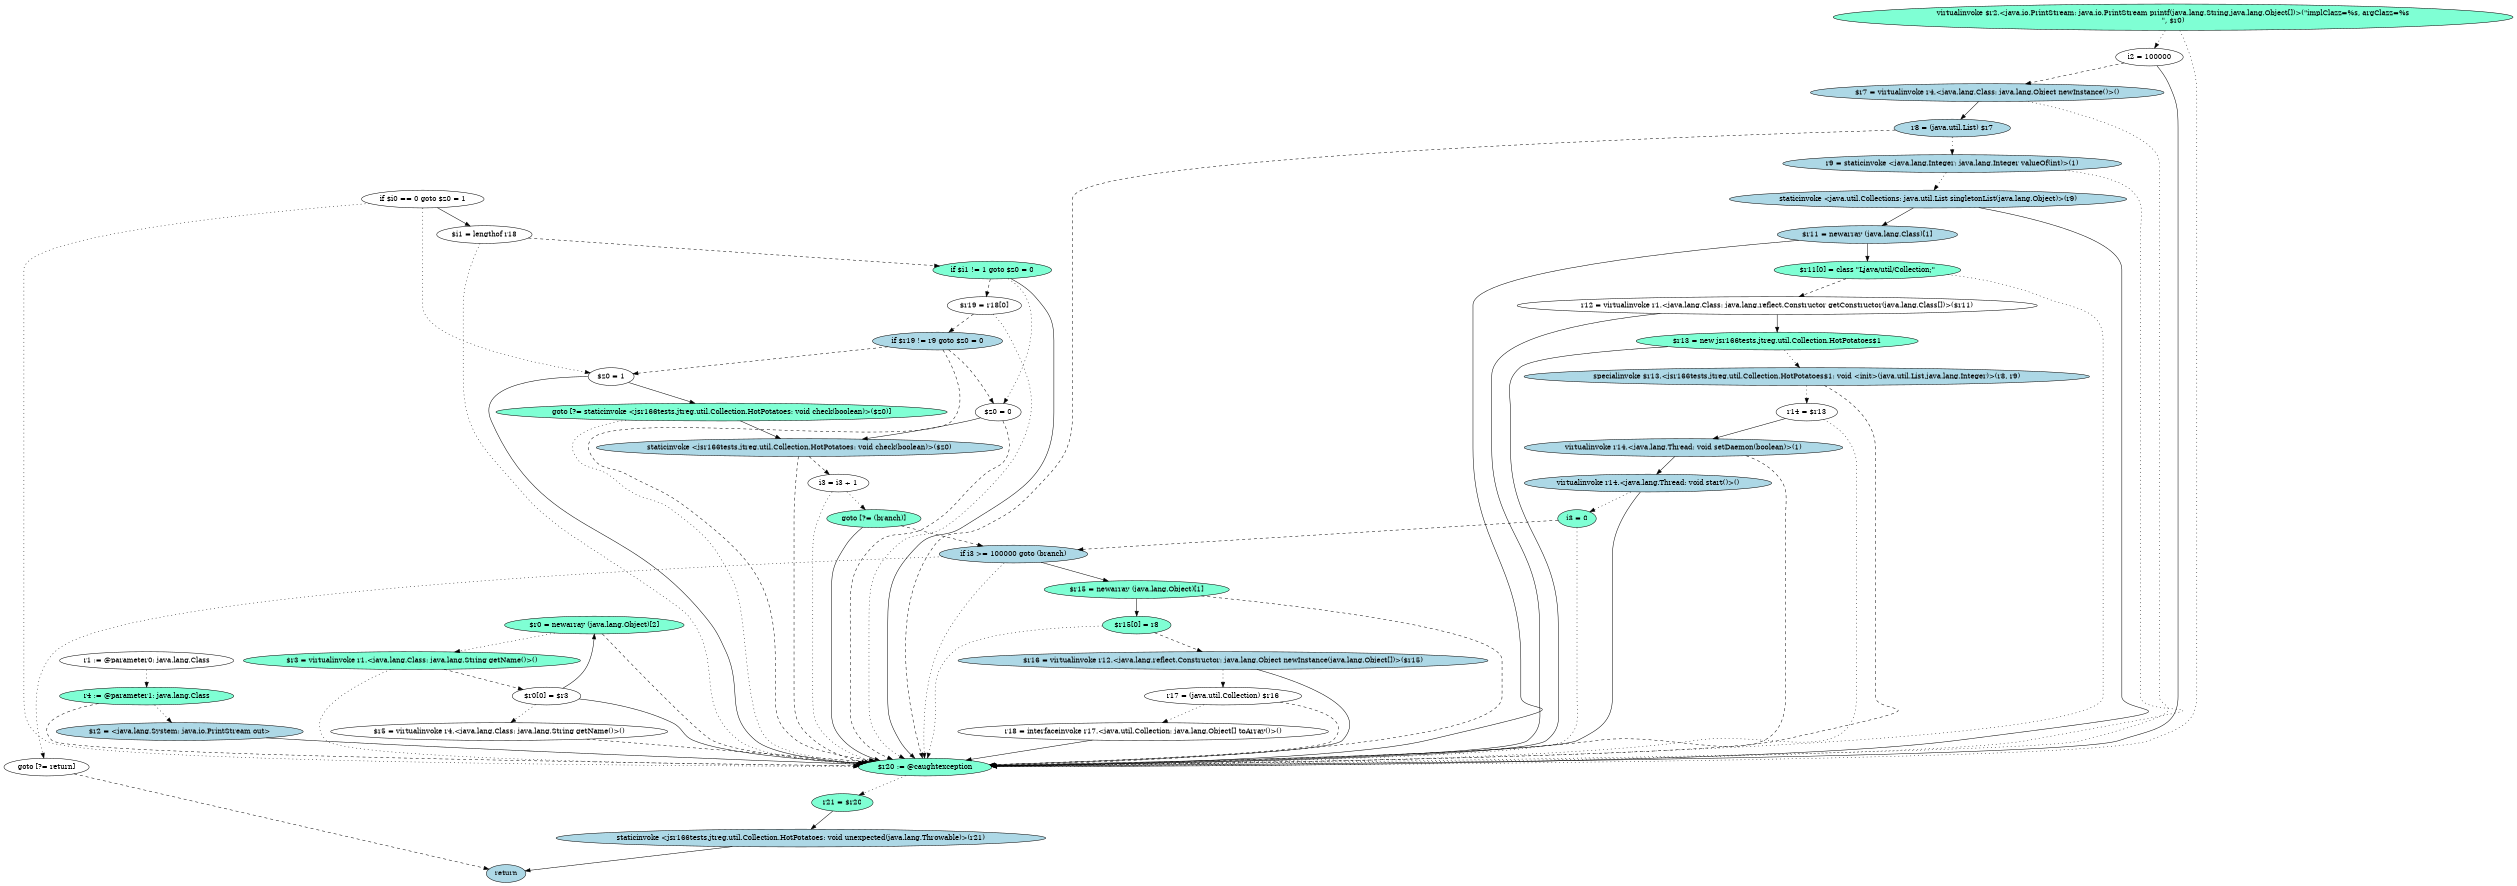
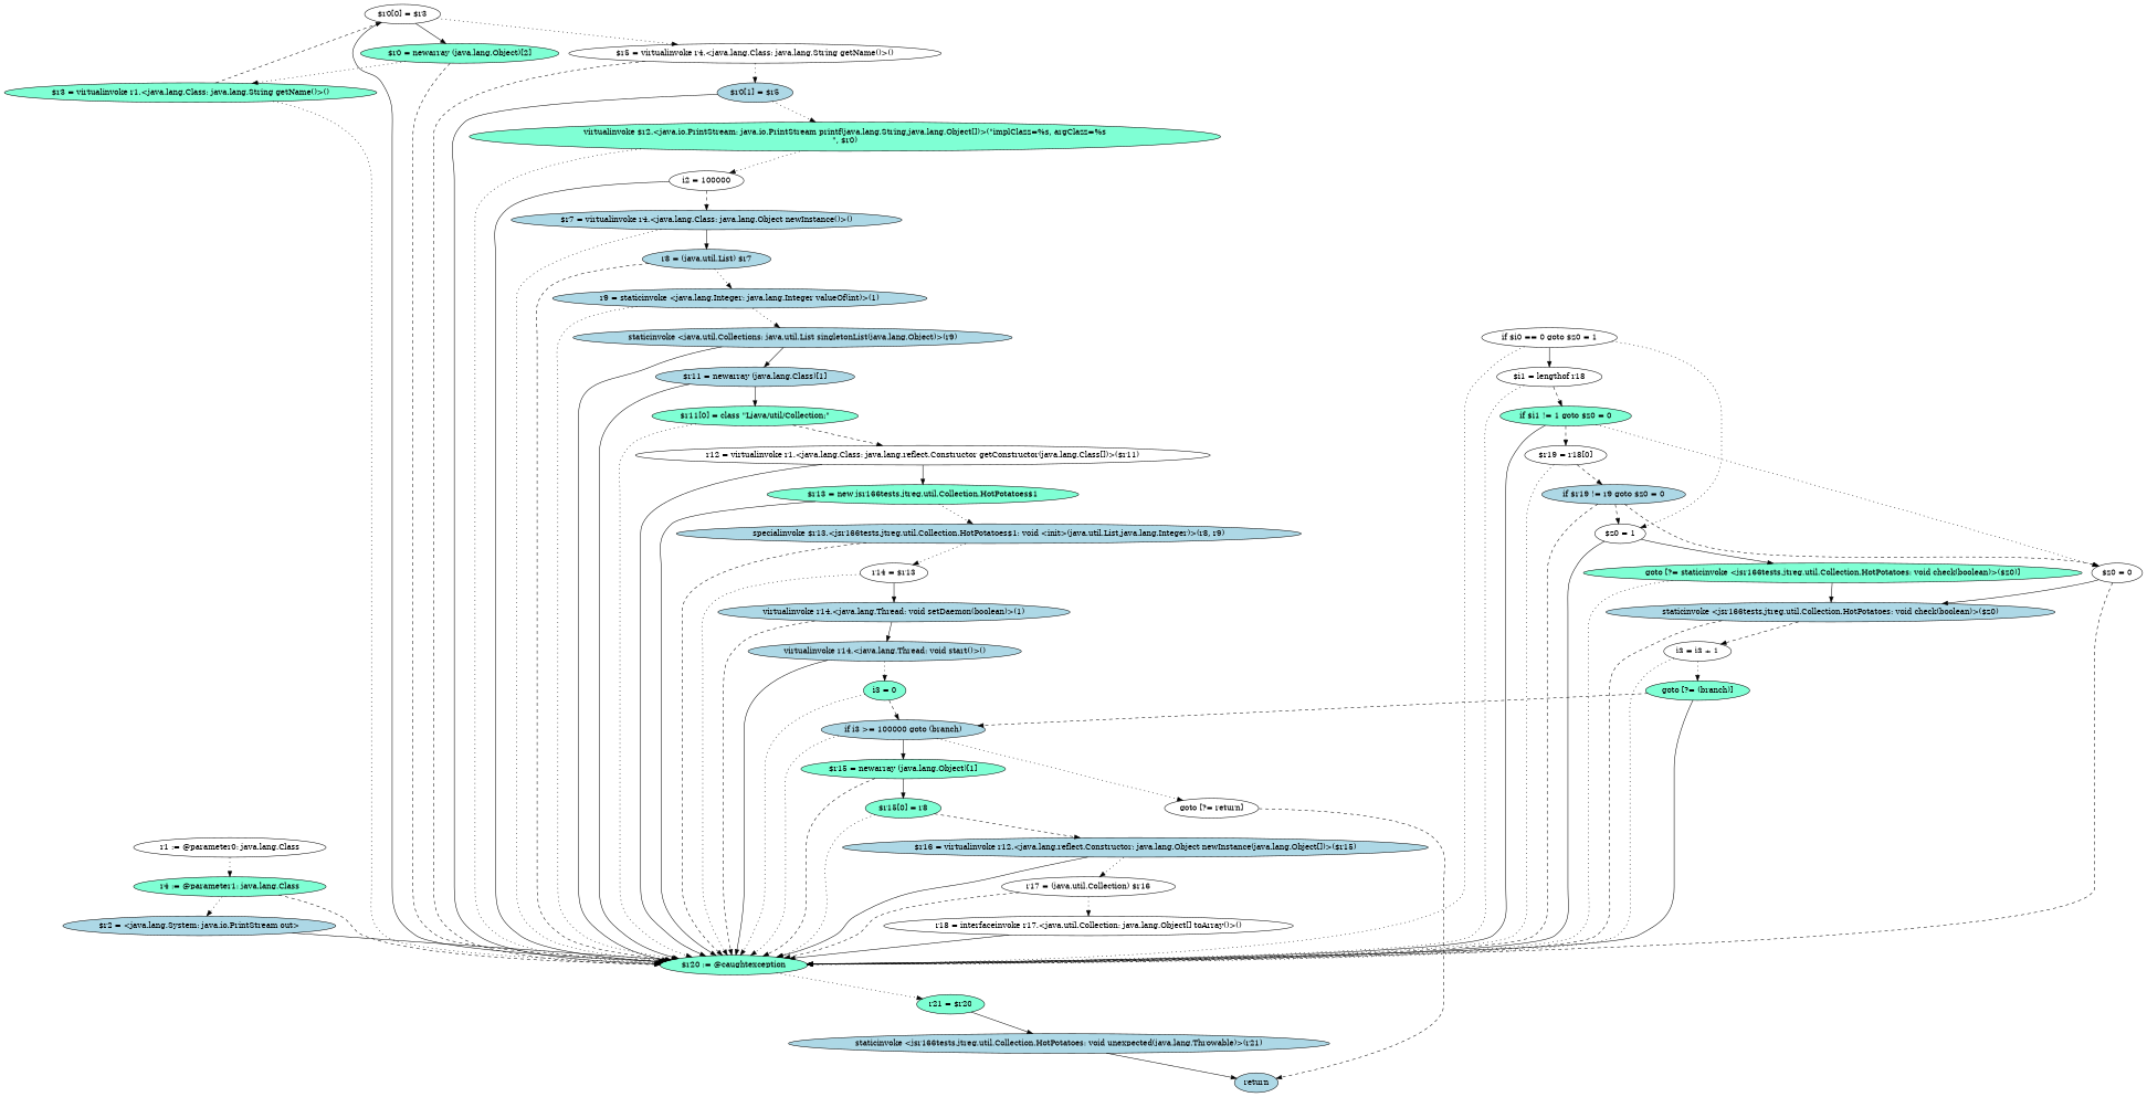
  digraph {
    node [fillcolor=lightblue style=filled]
    edge [style=dotted]
    "r1 := @parameter0: java.lang.Class" [fillcolor=white]
    "r4 := @parameter1: java.lang.Class" [fillcolor=aquamarine]
    "$r2 = <java.lang.System: java.io.PrintStream out>"
    "$r20 := @caughtexception" [fillcolor=aquamarine]
    "r21 = $r20" [fillcolor=aquamarine]
    "$r0 = newarray (java.lang.Object)[2]" [fillcolor=aquamarine]
    "$r3 = virtualinvoke r1.<java.lang.Class: java.lang.String getName()>()" [fillcolor=aquamarine]
    "$r0[0] = $r3" [fillcolor=white]
    "$r5 = virtualinvoke r4.<java.lang.Class: java.lang.String getName()>()" [fillcolor=white]
+   "$r0[1] = $r5"
    "virtualinvoke $r2.<java.io.PrintStream: java.io.PrintStream printf(java.lang.String,java.lang.Object[])>(\"implClazz=%s, argClazz=%s\n\", $r0)" [fillcolor=aquamarine]
    "i2 = 100000" [fillcolor=white]
    "$r7 = virtualinvoke r4.<java.lang.Class: java.lang.Object newInstance()>()"
    "r8 = (java.util.List) $r7"
    "r9 = staticinvoke <java.lang.Integer: java.lang.Integer valueOf(int)>(1)"
    "staticinvoke <java.util.Collections: java.util.List singletonList(java.lang.Object)>(r9)"
    "$r11 = newarray (java.lang.Class)[1]"
    "$r11[0] = class \"Ljava/util/Collection;\"" [fillcolor=aquamarine]
    "r12 = virtualinvoke r1.<java.lang.Class: java.lang.reflect.Constructor getConstructor(java.lang.Class[])>($r11)" [fillcolor=white]
    "$r13 = new jsr166tests.jtreg.util.Collection.HotPotatoes$1" [fillcolor=aquamarine]
    "specialinvoke $r13.<jsr166tests.jtreg.util.Collection.HotPotatoes$1: void <init>(java.util.List,java.lang.Integer)>(r8, r9)"
    "r14 = $r13" [fillcolor=white]
    "virtualinvoke r14.<java.lang.Thread: void setDaemon(boolean)>(1)"
    "virtualinvoke r14.<java.lang.Thread: void start()>()"
    "i3 = 0" [fillcolor=aquamarine]
    "if i3 >= 100000 goto (branch)"
    "$r15 = newarray (java.lang.Object)[1]" [fillcolor=aquamarine]
    "goto [?= return]" [fillcolor=white]
    "$r15[0] = r8" [fillcolor=aquamarine]
    return
    "$r16 = virtualinvoke r12.<java.lang.reflect.Constructor: java.lang.Object newInstance(java.lang.Object[])>($r15)"
    "r17 = (java.util.Collection) $r16" [fillcolor=white]
    "r18 = interfaceinvoke r17.<java.util.Collection: java.lang.Object[] toArray()>()" [fillcolor=white]
    "if $i0 == 0 goto $z0 = 1" [fillcolor=white]
    "$i1 = lengthof r18" [fillcolor=white]
    "$z0 = 1" [fillcolor=white]
    "if $i1 != 1 goto $z0 = 0" [fillcolor=aquamarine]
    "goto [?= staticinvoke <jsr166tests.jtreg.util.Collection.HotPotatoes: void check(boolean)>($z0)]" [fillcolor=aquamarine]
    "$r19 = r18[0]" [fillcolor=white]
    "$z0 = 0" [fillcolor=white]
    "if $r19 != r9 goto $z0 = 0"
    "staticinvoke <jsr166tests.jtreg.util.Collection.HotPotatoes: void check(boolean)>($z0)"
    "i3 = i3 + 1" [fillcolor=white]
    "goto [?= (branch)]" [fillcolor=aquamarine]
    "staticinvoke <jsr166tests.jtreg.util.Collection.HotPotatoes: void unexpected(java.lang.Throwable)>(r21)"
    "r1 := @parameter0: java.lang.Class" -> "r4 := @parameter1: java.lang.Class"
    "r4 := @parameter1: java.lang.Class" -> "$r2 = <java.lang.System: java.io.PrintStream out>"
    "r4 := @parameter1: java.lang.Class" -> "$r20 := @caughtexception" [style=dashed]
    "$r2 = <java.lang.System: java.io.PrintStream out>" -> "$r20 := @caughtexception" [style=solid]
    "$r20 := @caughtexception" -> "r21 = $r20"
    "r21 = $r20" -> "staticinvoke <jsr166tests.jtreg.util.Collection.HotPotatoes: void unexpected(java.lang.Throwable)>(r21)" [style=solid]
    "$r0 = newarray (java.lang.Object)[2]" -> "$r20 := @caughtexception" [style=dashed]
    "$r0 = newarray (java.lang.Object)[2]" -> "$r3 = virtualinvoke r1.<java.lang.Class: java.lang.String getName()>()"
    "$r3 = virtualinvoke r1.<java.lang.Class: java.lang.String getName()>()" -> "$r20 := @caughtexception"
    "$r3 = virtualinvoke r1.<java.lang.Class: java.lang.String getName()>()" -> "$r0[0] = $r3" [style=dashed]
    "$r0[0] = $r3" -> "$r20 := @caughtexception" [style=solid]
    "$r0[0] = $r3" -> "$r0 = newarray (java.lang.Object)[2]" [style=solid]
    "$r0[0] = $r3" -> "$r5 = virtualinvoke r4.<java.lang.Class: java.lang.String getName()>()"
    "$r5 = virtualinvoke r4.<java.lang.Class: java.lang.String getName()>()" -> "$r20 := @caughtexception" [style=dashed]
+   "$r5 = virtualinvoke r4.<java.lang.Class: java.lang.String getName()>()" -> "$r0[1] = $r5"
+   "$r0[1] = $r5" -> "$r20 := @caughtexception" [style=solid]
+   "$r0[1] = $r5" -> "virtualinvoke $r2.<java.io.PrintStream: java.io.PrintStream printf(java.lang.String,java.lang.Object[])>(\"implClazz=%s, argClazz=%s\n\", $r0)"
    "virtualinvoke $r2.<java.io.PrintStream: java.io.PrintStream printf(java.lang.String,java.lang.Object[])>(\"implClazz=%s, argClazz=%s\n\", $r0)" -> "$r20 := @caughtexception"
    "virtualinvoke $r2.<java.io.PrintStream: java.io.PrintStream printf(java.lang.String,java.lang.Object[])>(\"implClazz=%s, argClazz=%s\n\", $r0)" -> "i2 = 100000"
    "i2 = 100000" -> "$r20 := @caughtexception" [style=solid]
    "i2 = 100000" -> "$r7 = virtualinvoke r4.<java.lang.Class: java.lang.Object newInstance()>()" [style=dashed]
    "$r7 = virtualinvoke r4.<java.lang.Class: java.lang.Object newInstance()>()" -> "$r20 := @caughtexception"
    "$r7 = virtualinvoke r4.<java.lang.Class: java.lang.Object newInstance()>()" -> "r8 = (java.util.List) $r7" [style=solid]
    "r8 = (java.util.List) $r7" -> "$r20 := @caughtexception" [style=dashed]
    "r8 = (java.util.List) $r7" -> "r9 = staticinvoke <java.lang.Integer: java.lang.Integer valueOf(int)>(1)"
    "r9 = staticinvoke <java.lang.Integer: java.lang.Integer valueOf(int)>(1)" -> "$r20 := @caughtexception"
    "r9 = staticinvoke <java.lang.Integer: java.lang.Integer valueOf(int)>(1)" -> "staticinvoke <java.util.Collections: java.util.List singletonList(java.lang.Object)>(r9)"
    "staticinvoke <java.util.Collections: java.util.List singletonList(java.lang.Object)>(r9)" -> "$r20 := @caughtexception" [style=solid]
    "staticinvoke <java.util.Collections: java.util.List singletonList(java.lang.Object)>(r9)" -> "$r11 = newarray (java.lang.Class)[1]" [style=solid]
    "$r11 = newarray (java.lang.Class)[1]" -> "$r20 := @caughtexception" [style=solid]
    "$r11 = newarray (java.lang.Class)[1]" -> "$r11[0] = class \"Ljava/util/Collection;\"" [style=solid]
    "$r11[0] = class \"Ljava/util/Collection;\"" -> "$r20 := @caughtexception"
    "$r11[0] = class \"Ljava/util/Collection;\"" -> "r12 = virtualinvoke r1.<java.lang.Class: java.lang.reflect.Constructor getConstructor(java.lang.Class[])>($r11)" [style=dashed]
    "r12 = virtualinvoke r1.<java.lang.Class: java.lang.reflect.Constructor getConstructor(java.lang.Class[])>($r11)" -> "$r20 := @caughtexception" [style=solid]
    "r12 = virtualinvoke r1.<java.lang.Class: java.lang.reflect.Constructor getConstructor(java.lang.Class[])>($r11)" -> "$r13 = new jsr166tests.jtreg.util.Collection.HotPotatoes$1" [style=solid]
    "$r13 = new jsr166tests.jtreg.util.Collection.HotPotatoes$1" -> "$r20 := @caughtexception" [style=solid]
    "$r13 = new jsr166tests.jtreg.util.Collection.HotPotatoes$1" -> "specialinvoke $r13.<jsr166tests.jtreg.util.Collection.HotPotatoes$1: void <init>(java.util.List,java.lang.Integer)>(r8, r9)"
    "specialinvoke $r13.<jsr166tests.jtreg.util.Collection.HotPotatoes$1: void <init>(java.util.List,java.lang.Integer)>(r8, r9)" -> "$r20 := @caughtexception" [style=dashed]
    "specialinvoke $r13.<jsr166tests.jtreg.util.Collection.HotPotatoes$1: void <init>(java.util.List,java.lang.Integer)>(r8, r9)" -> "r14 = $r13"
    "r14 = $r13" -> "$r20 := @caughtexception"
    "r14 = $r13" -> "virtualinvoke r14.<java.lang.Thread: void setDaemon(boolean)>(1)" [style=solid]
    "virtualinvoke r14.<java.lang.Thread: void setDaemon(boolean)>(1)" -> "$r20 := @caughtexception" [style=dashed]
    "virtualinvoke r14.<java.lang.Thread: void setDaemon(boolean)>(1)" -> "virtualinvoke r14.<java.lang.Thread: void start()>()" [style=solid]
    "virtualinvoke r14.<java.lang.Thread: void start()>()" -> "$r20 := @caughtexception" [style=solid]
    "virtualinvoke r14.<java.lang.Thread: void start()>()" -> "i3 = 0"
    "i3 = 0" -> "$r20 := @caughtexception"
    "i3 = 0" -> "if i3 >= 100000 goto (branch)" [style=dashed]
    "if i3 >= 100000 goto (branch)" -> "$r20 := @caughtexception"
    "if i3 >= 100000 goto (branch)" -> "$r15 = newarray (java.lang.Object)[1]" [style=solid]
    "if i3 >= 100000 goto (branch)" -> "goto [?= return]"
    "$r15 = newarray (java.lang.Object)[1]" -> "$r20 := @caughtexception" [style=dashed]
    "$r15 = newarray (java.lang.Object)[1]" -> "$r15[0] = r8" [style=solid]
    "goto [?= return]" -> return [style=dashed]
    "$r15[0] = r8" -> "$r20 := @caughtexception"
    "$r15[0] = r8" -> "$r16 = virtualinvoke r12.<java.lang.reflect.Constructor: java.lang.Object newInstance(java.lang.Object[])>($r15)" [style=dashed]
    "$r16 = virtualinvoke r12.<java.lang.reflect.Constructor: java.lang.Object newInstance(java.lang.Object[])>($r15)" -> "$r20 := @caughtexception" [style=solid]
    "$r16 = virtualinvoke r12.<java.lang.reflect.Constructor: java.lang.Object newInstance(java.lang.Object[])>($r15)" -> "r17 = (java.util.Collection) $r16"
    "r17 = (java.util.Collection) $r16" -> "$r20 := @caughtexception" [style=dashed]
    "r17 = (java.util.Collection) $r16" -> "r18 = interfaceinvoke r17.<java.util.Collection: java.lang.Object[] toArray()>()"
    "r18 = interfaceinvoke r17.<java.util.Collection: java.lang.Object[] toArray()>()" -> "$r20 := @caughtexception" [style=solid]
    "if $i0 == 0 goto $z0 = 1" -> "$r20 := @caughtexception"
    "if $i0 == 0 goto $z0 = 1" -> "$i1 = lengthof r18" [style=solid]
    "if $i0 == 0 goto $z0 = 1" -> "$z0 = 1"
    "$i1 = lengthof r18" -> "$r20 := @caughtexception"
    "$i1 = lengthof r18" -> "if $i1 != 1 goto $z0 = 0" [style=dashed]
    "$z0 = 1" -> "$r20 := @caughtexception" [style=solid]
    "$z0 = 1" -> "goto [?= staticinvoke <jsr166tests.jtreg.util.Collection.HotPotatoes: void check(boolean)>($z0)]" [style=solid]
    "if $i1 != 1 goto $z0 = 0" -> "$r20 := @caughtexception" [style=solid]
    "if $i1 != 1 goto $z0 = 0" -> "$r19 = r18[0]" [style=dashed]
    "if $i1 != 1 goto $z0 = 0" -> "$z0 = 0"
    "goto [?= staticinvoke <jsr166tests.jtreg.util.Collection.HotPotatoes: void check(boolean)>($z0)]" -> "$r20 := @caughtexception"
    "goto [?= staticinvoke <jsr166tests.jtreg.util.Collection.HotPotatoes: void check(boolean)>($z0)]" -> "staticinvoke <jsr166tests.jtreg.util.Collection.HotPotatoes: void check(boolean)>($z0)" [style=solid]
    "$r19 = r18[0]" -> "$r20 := @caughtexception"
    "$r19 = r18[0]" -> "if $r19 != r9 goto $z0 = 0" [style=dashed]
    "$z0 = 0" -> "$r20 := @caughtexception" [style=dashed]
    "$z0 = 0" -> "staticinvoke <jsr166tests.jtreg.util.Collection.HotPotatoes: void check(boolean)>($z0)" [style=solid]
    "if $r19 != r9 goto $z0 = 0" -> "$r20 := @caughtexception" [style=dashed]
    "if $r19 != r9 goto $z0 = 0" -> "$z0 = 1" [style=dashed]
    "if $r19 != r9 goto $z0 = 0" -> "$z0 = 0" [style=dashed]
    "staticinvoke <jsr166tests.jtreg.util.Collection.HotPotatoes: void check(boolean)>($z0)" -> "$r20 := @caughtexception" [style=dashed]
    "staticinvoke <jsr166tests.jtreg.util.Collection.HotPotatoes: void check(boolean)>($z0)" -> "i3 = i3 + 1" [style=dashed]
    "i3 = i3 + 1" -> "$r20 := @caughtexception"
    "i3 = i3 + 1" -> "goto [?= (branch)]"
    "goto [?= (branch)]" -> "$r20 := @caughtexception" [style=solid]
    "goto [?= (branch)]" -> "if i3 >= 100000 goto (branch)" [style=dashed]
    "staticinvoke <jsr166tests.jtreg.util.Collection.HotPotatoes: void unexpected(java.lang.Throwable)>(r21)" -> return [style=solid]
  }
